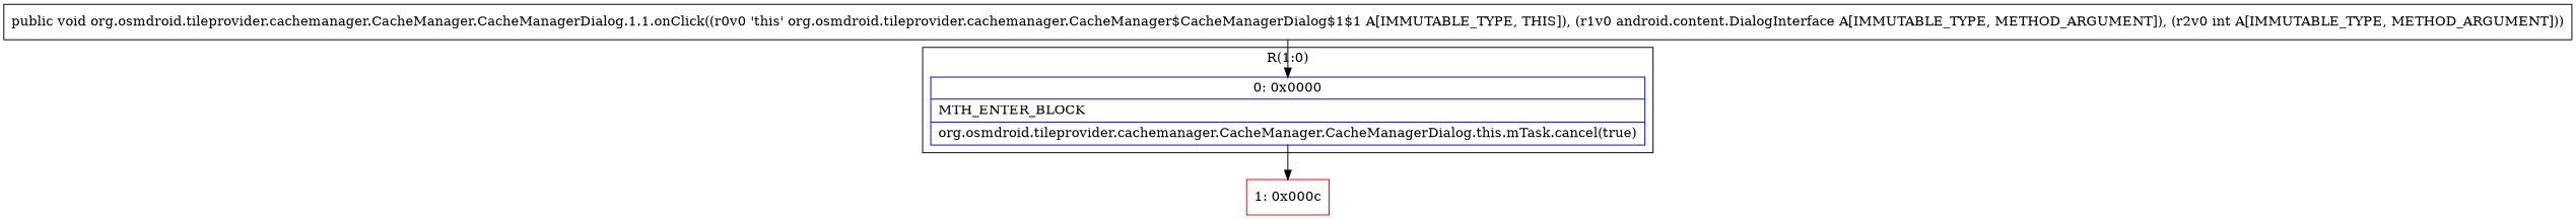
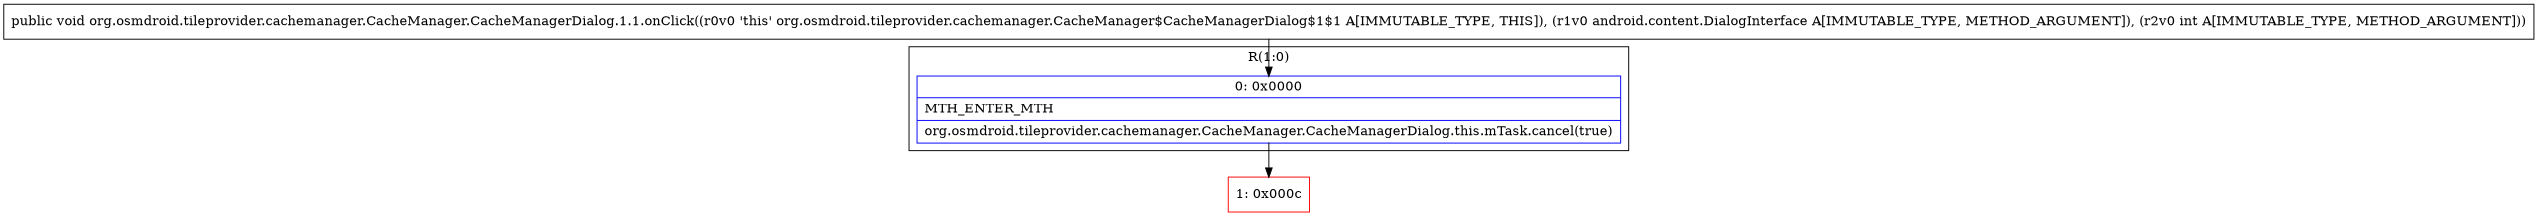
  digraph {
    node [shape=record]
-   n1 [color=blue label="{0\:\ 0x0000|MTH_ENTER_BLOCK\l|org.osmdroid.tileprovider.cachemanager.CacheManager.CacheManagerDialog.this.mTask.cancel(true)\l}"]
+   n1 [color=blue label="{0\:\ 0x0000|MTH_ENTER_MTH\l|org.osmdroid.tileprovider.cachemanager.CacheManager.CacheManagerDialog.this.mTask.cancel(true)\l}"]
    n2 [color=red label="{1\:\ 0x000c}"]
    n3 [label="{public void org.osmdroid.tileprovider.cachemanager.CacheManager.CacheManagerDialog.1.1.onClick((r0v0 'this' org.osmdroid.tileprovider.cachemanager.CacheManager$CacheManagerDialog$1$1 A[IMMUTABLE_TYPE, THIS]), (r1v0 android.content.DialogInterface A[IMMUTABLE_TYPE, METHOD_ARGUMENT]), (r2v0 int A[IMMUTABLE_TYPE, METHOD_ARGUMENT])) }"]
    subgraph cluster_1 {
      label="R(1:0)"
      n1
    }
    n1 -> n2
    n3 -> n1
  }
